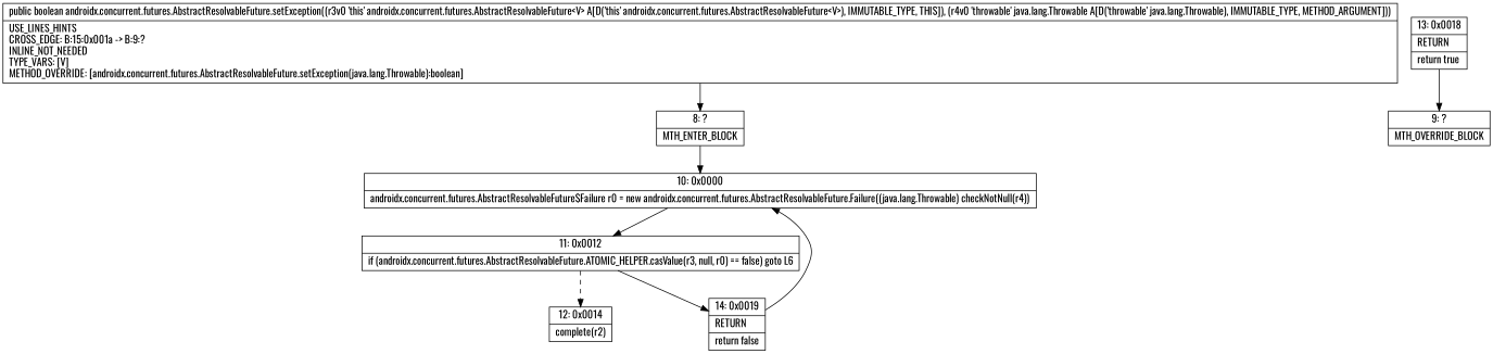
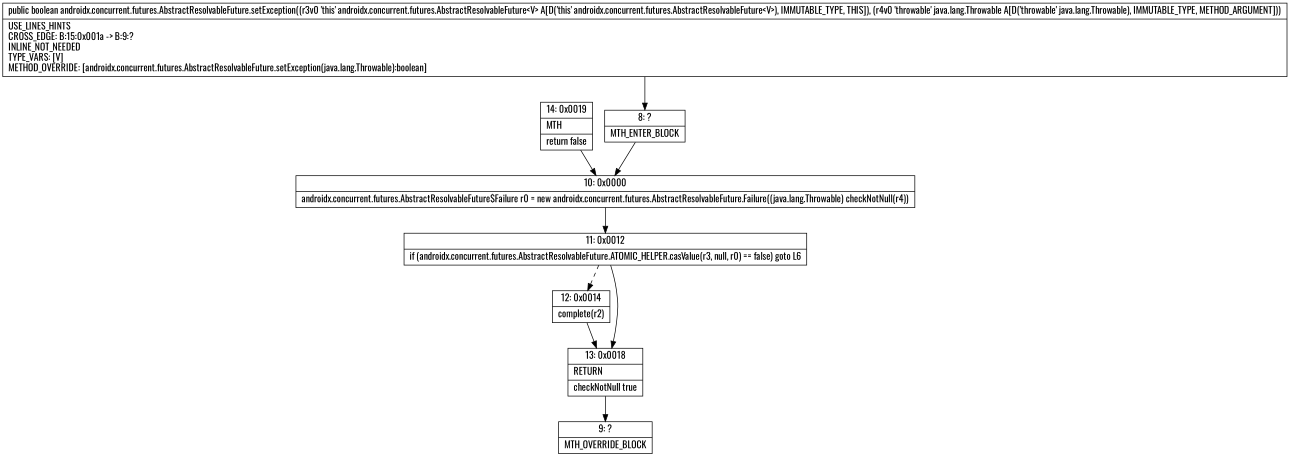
  digraph {
    fontname=Oswald
    node [fontname=Oswald shape=record]
    edge [fontname=Oswald]
    n1 [label="{8\:\ ?|MTH_ENTER_BLOCK\l}"]
    n2 [label="{10\:\ 0x0000|androidx.concurrent.futures.AbstractResolvableFuture$Failure r0 = new androidx.concurrent.futures.AbstractResolvableFuture.Failure((java.lang.Throwable) checkNotNull(r4))\l}"]
    n3 [label="{11\:\ 0x0012|if (androidx.concurrent.futures.AbstractResolvableFuture.ATOMIC_HELPER.casValue(r3, null, r0) == false) goto L6\l}"]
    n4 [label="{12\:\ 0x0014|complete(r2)\l}"]
-   n5 [label="{14\:\ 0x0019|RETURN\l|return false\l}"]
-   n6 [label="{13\:\ 0x0018|RETURN\l|return true\l}"]
+   n5 [label="{14\:\ 0x0019|MTH\l|return false\l}"]
+   n6 [label="{13\:\ 0x0018|RETURN\l|checkNotNull true\l}"]
    n7 [label="{9\:\ ?|MTH_OVERRIDE_BLOCK\l}"]
    n8 [label="{public boolean androidx.concurrent.futures.AbstractResolvableFuture.setException((r3v0 'this' androidx.concurrent.futures.AbstractResolvableFuture\<V\> A[D('this' androidx.concurrent.futures.AbstractResolvableFuture\<V\>), IMMUTABLE_TYPE, THIS]), (r4v0 'throwable' java.lang.Throwable A[D('throwable' java.lang.Throwable), IMMUTABLE_TYPE, METHOD_ARGUMENT]))  | USE_LINES_HINTS\lCROSS_EDGE: B:15:0x001a \-\> B:9:?\lINLINE_NOT_NEEDED\lTYPE_VARS: [V]\lMETHOD_OVERRIDE: [androidx.concurrent.futures.AbstractResolvableFuture.setException(java.lang.Throwable):boolean]\l}"]
    n1 -> n2
    n2 -> n3
    n3 -> n4 [style=dashed]
-   n3 -> n5
+   n3 -> n6
+   n4 -> n6
    n5 -> n2
    n6 -> n7
    n8 -> n1
  }
